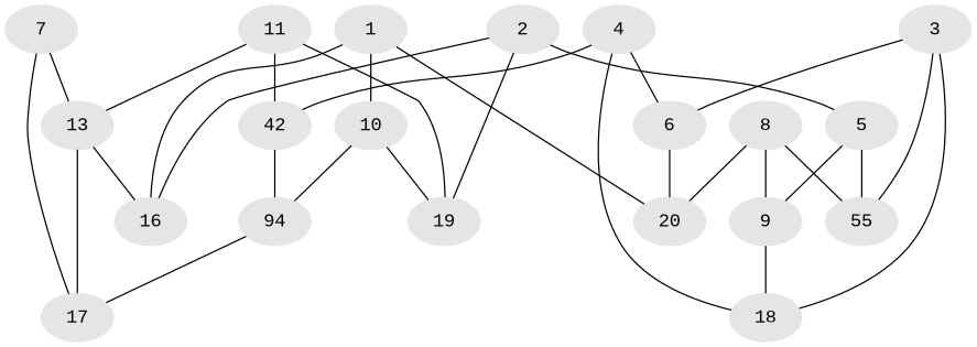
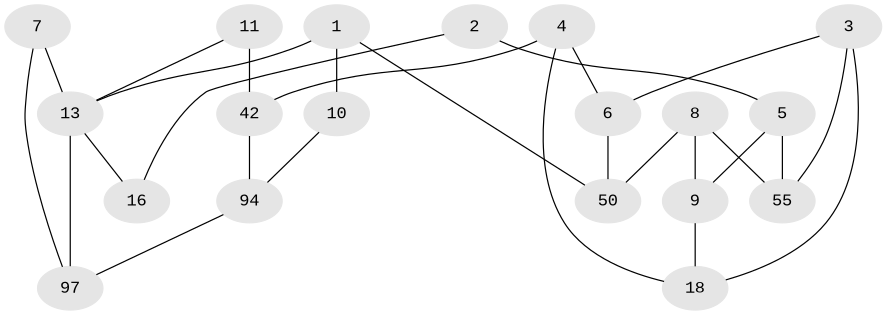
  graph {
    fontname="Liberation Mono"
    node [color=gray90 fontname="Liberation Mono" style=filled]
    edge [fontname="Liberation Mono"]
    1
    10
    16
-   20
-   19
+   20 [label=50]
    n6 [label=94]
    2
    5
    n9 [label=55]
    9
    3
    6
    18
    4
    n15 [label=42]
    7
    13
-   17
+   17 [label=97]
    8
    11
    1 -- 10
-   1 -- 16
+   1 -- 13
    1 -- 20
-   10 -- 19
    10 -- n6
    n6 -- 17
    2 -- 16
-   2 -- 19
    2 -- 5
    5 -- n9
    5 -- 9
    9 -- 18
    3 -- n9
    3 -- 6
    3 -- 18
    6 -- 20
    4 -- 6
    4 -- 18
    4 -- n15
    n15 -- n6
    7 -- 13
    7 -- 17
    13 -- 16
    13 -- 17
    8 -- 20
    8 -- n9
    8 -- 9
-   11 -- 19
    11 -- n15
    11 -- 13
  }
